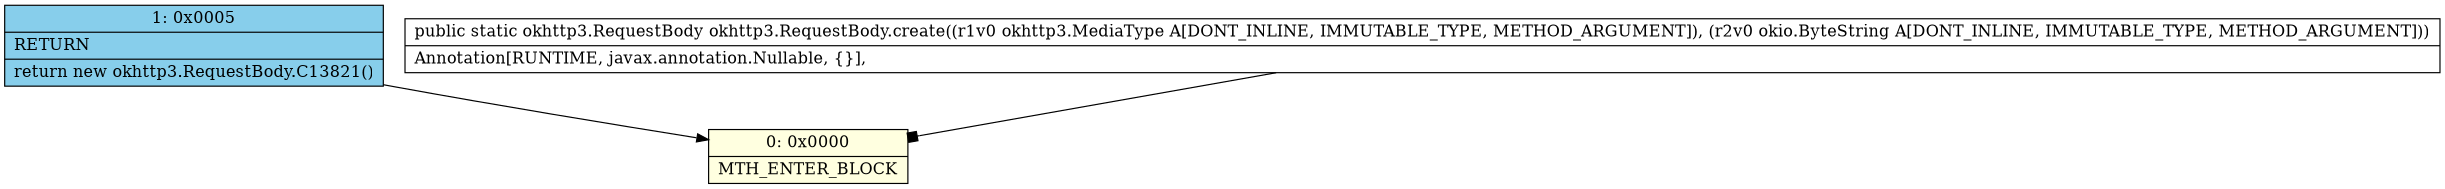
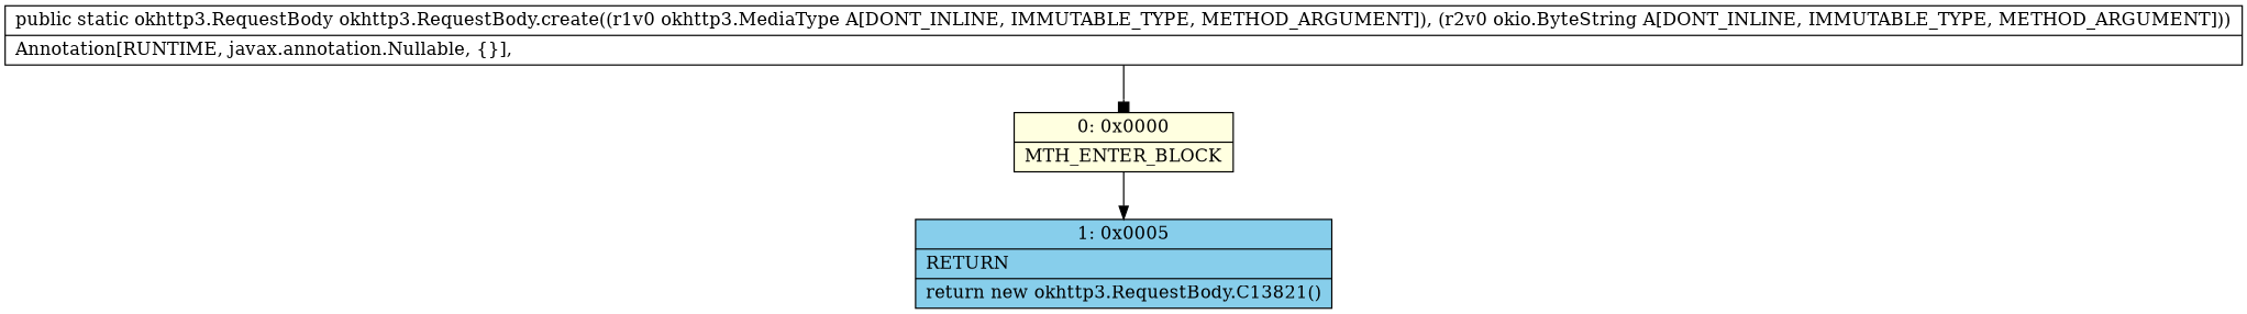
  digraph {
    node [shape=record style=filled]
    n1 [label="{0\:\ 0x0000|MTH_ENTER_BLOCK\l}" fillcolor=lightyellow]
    n2 [label="{1\:\ 0x0005|RETURN\l|return new okhttp3.RequestBody.C13821()\l}" fillcolor=skyblue]
    n3 [label="{public static okhttp3.RequestBody okhttp3.RequestBody.create((r1v0 okhttp3.MediaType A[DONT_INLINE, IMMUTABLE_TYPE, METHOD_ARGUMENT]), (r2v0 okio.ByteString A[DONT_INLINE, IMMUTABLE_TYPE, METHOD_ARGUMENT]))  | Annotation[RUNTIME, javax.annotation.Nullable, \{\}], \l}" fillcolor=white]
-   n2 -> n1 [arrowhead=normal]
+   n1 -> n2 [arrowhead=normal]
    n3 -> n1 [arrowhead=box]
  }
